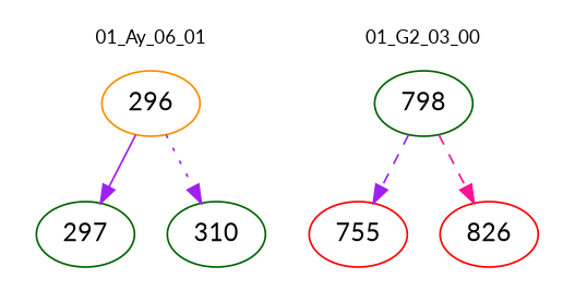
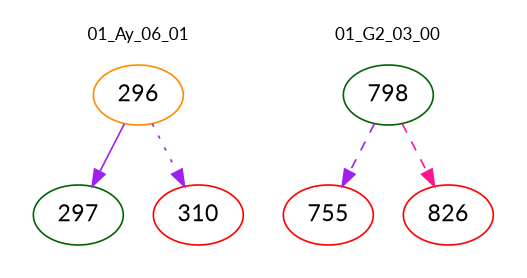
  digraph {
    fontname=Lato
    node [color=red fontname=Lato]
    edge [color=purple fontname=Lato style=dashed]
    n1 [color=darkorange label=296]
    n2 [color=darkgreen label=297]
-   n3 [color=darkgreen label=310]
+   n3 [label=310]
    n4 [color=darkgreen label=798]
    n5 [label=755]
    n6 [label=826]
    subgraph cluster_1 {
      color=white
      fontsize=10
      label="01_Ay_06_01"
      n1
      n2
      n3
    }
    subgraph cluster_2 {
      color=white
      fontsize=10
      label="01_G2_03_00"
      n4
      n5
      n6
    }
    n1 -> n2 [style=solid]
    n1 -> n3 [style=dotted]
    n4 -> n5
    n4 -> n6 [color=deeppink]
  }
